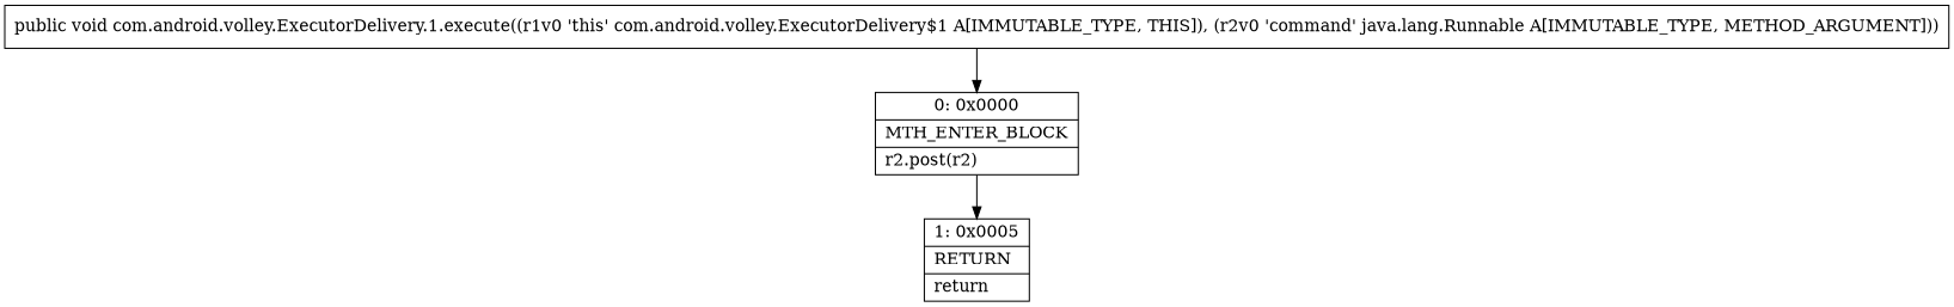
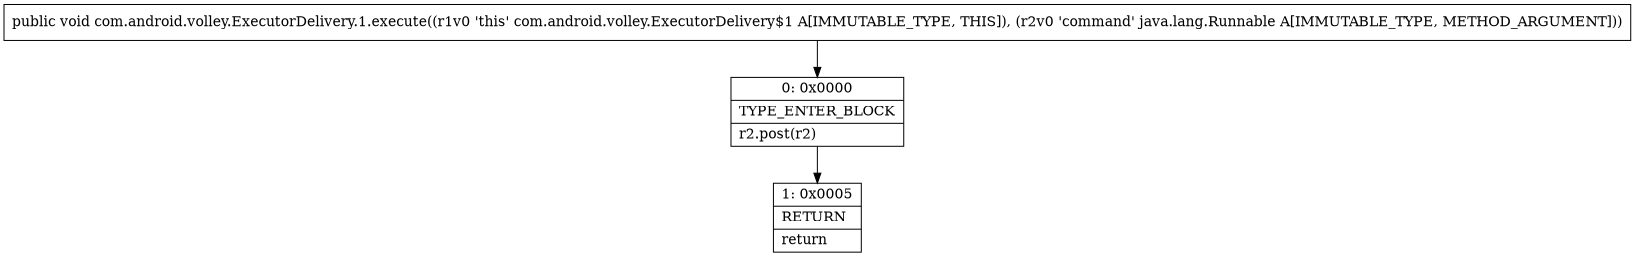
  digraph {
    node [shape=record]
-   n1 [label="{0\:\ 0x0000|MTH_ENTER_BLOCK\l|r2.post(r2)\l}"]
+   n1 [label="{0\:\ 0x0000|TYPE_ENTER_BLOCK\l|r2.post(r2)\l}"]
    n2 [label="{1\:\ 0x0005|RETURN\l|return\l}"]
    n3 [label="{public void com.android.volley.ExecutorDelivery.1.execute((r1v0 'this' com.android.volley.ExecutorDelivery$1 A[IMMUTABLE_TYPE, THIS]), (r2v0 'command' java.lang.Runnable A[IMMUTABLE_TYPE, METHOD_ARGUMENT])) }"]
    n1 -> n2
    n3 -> n1
  }
